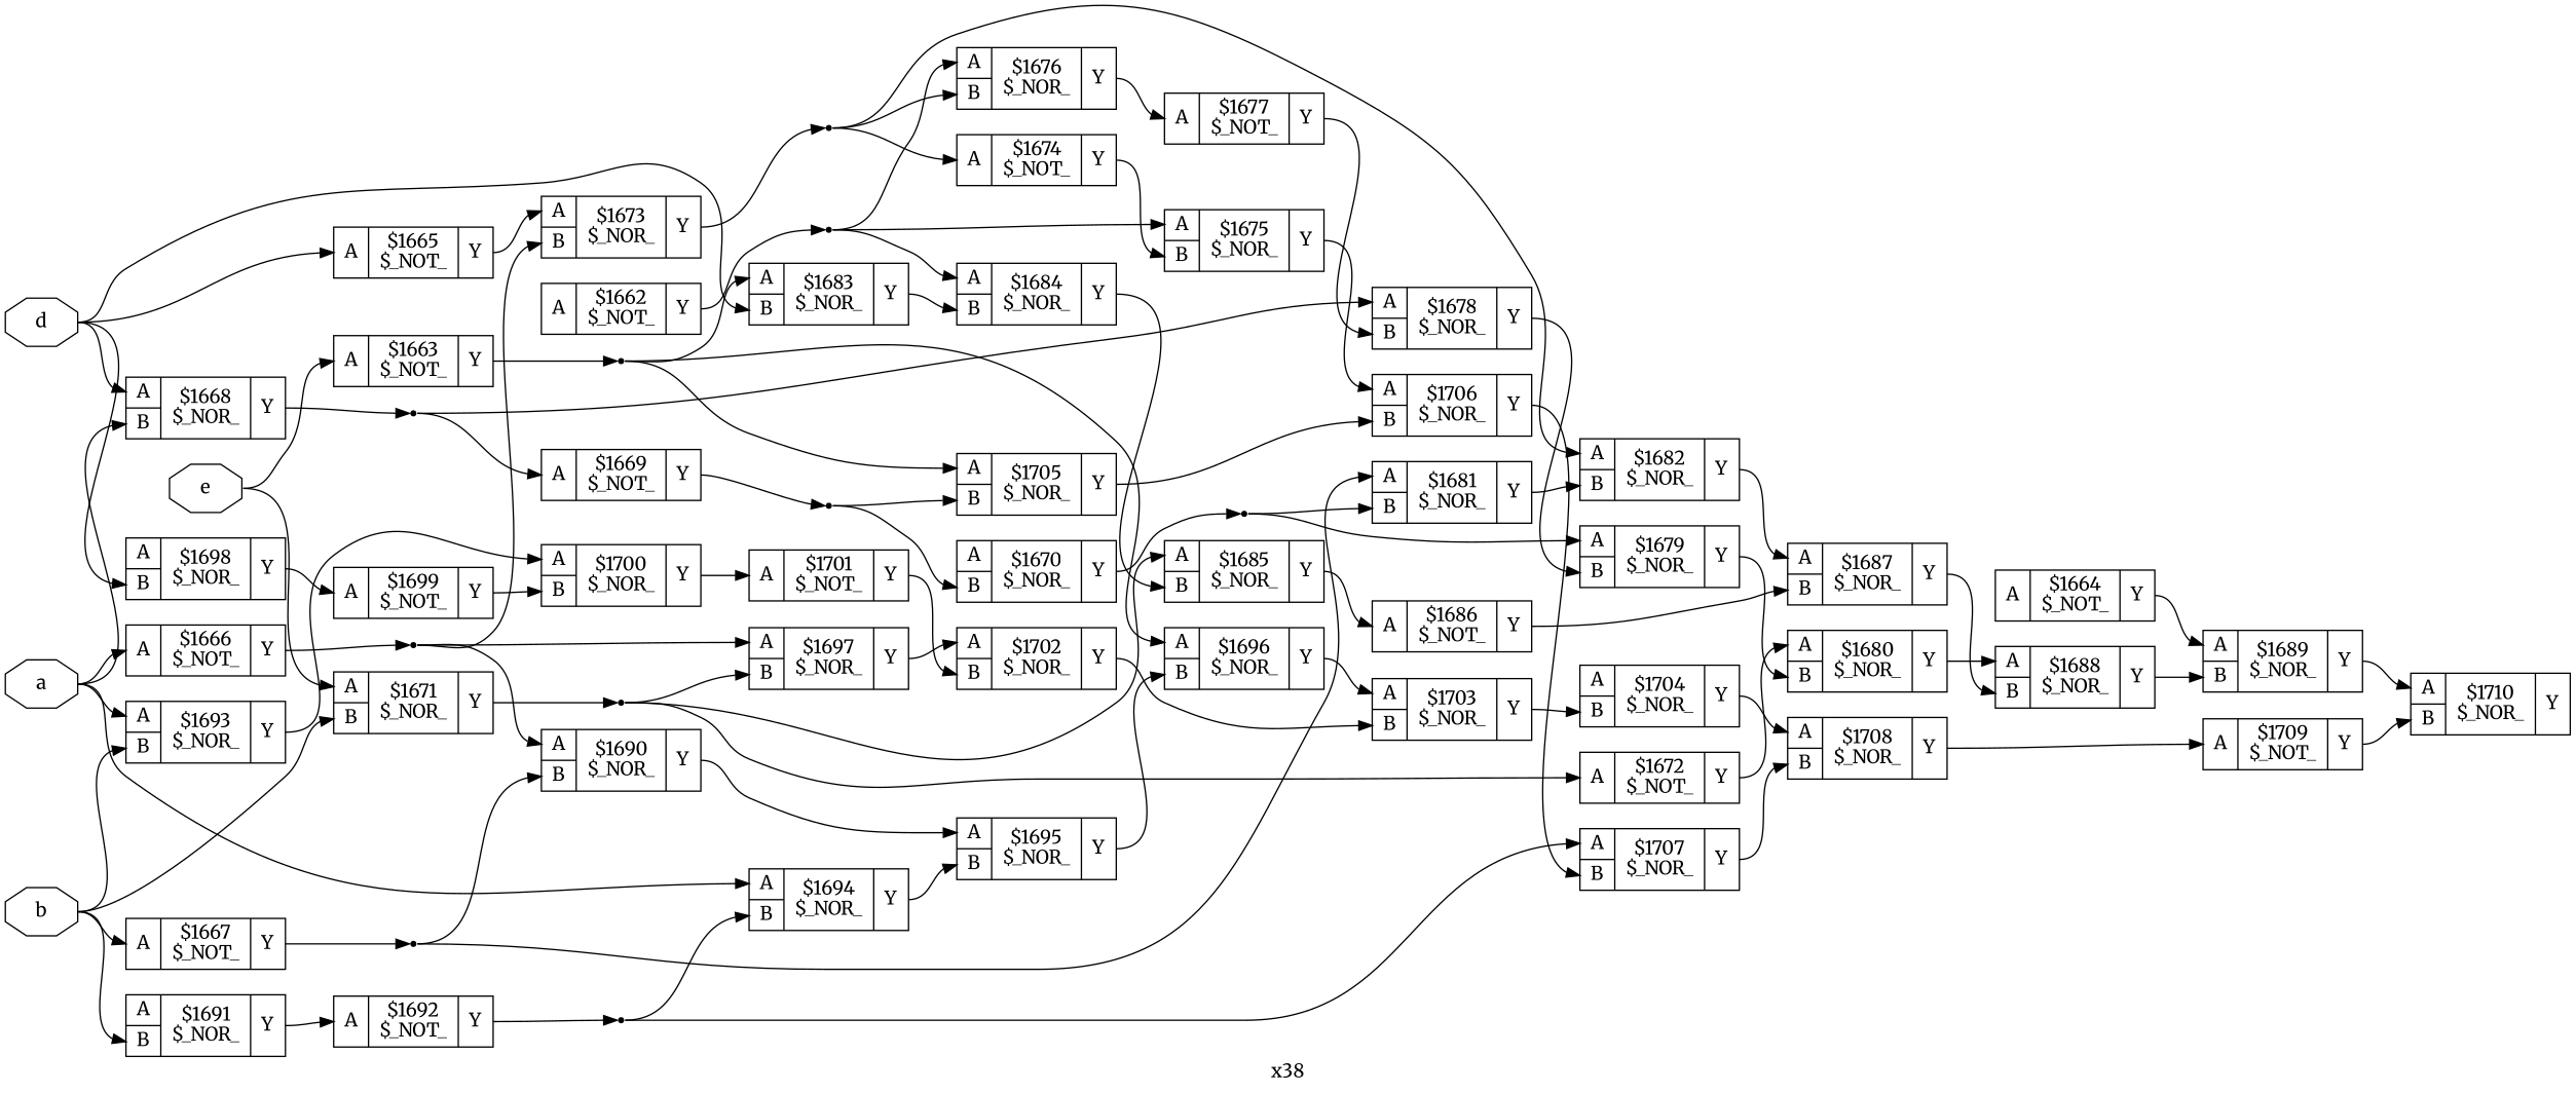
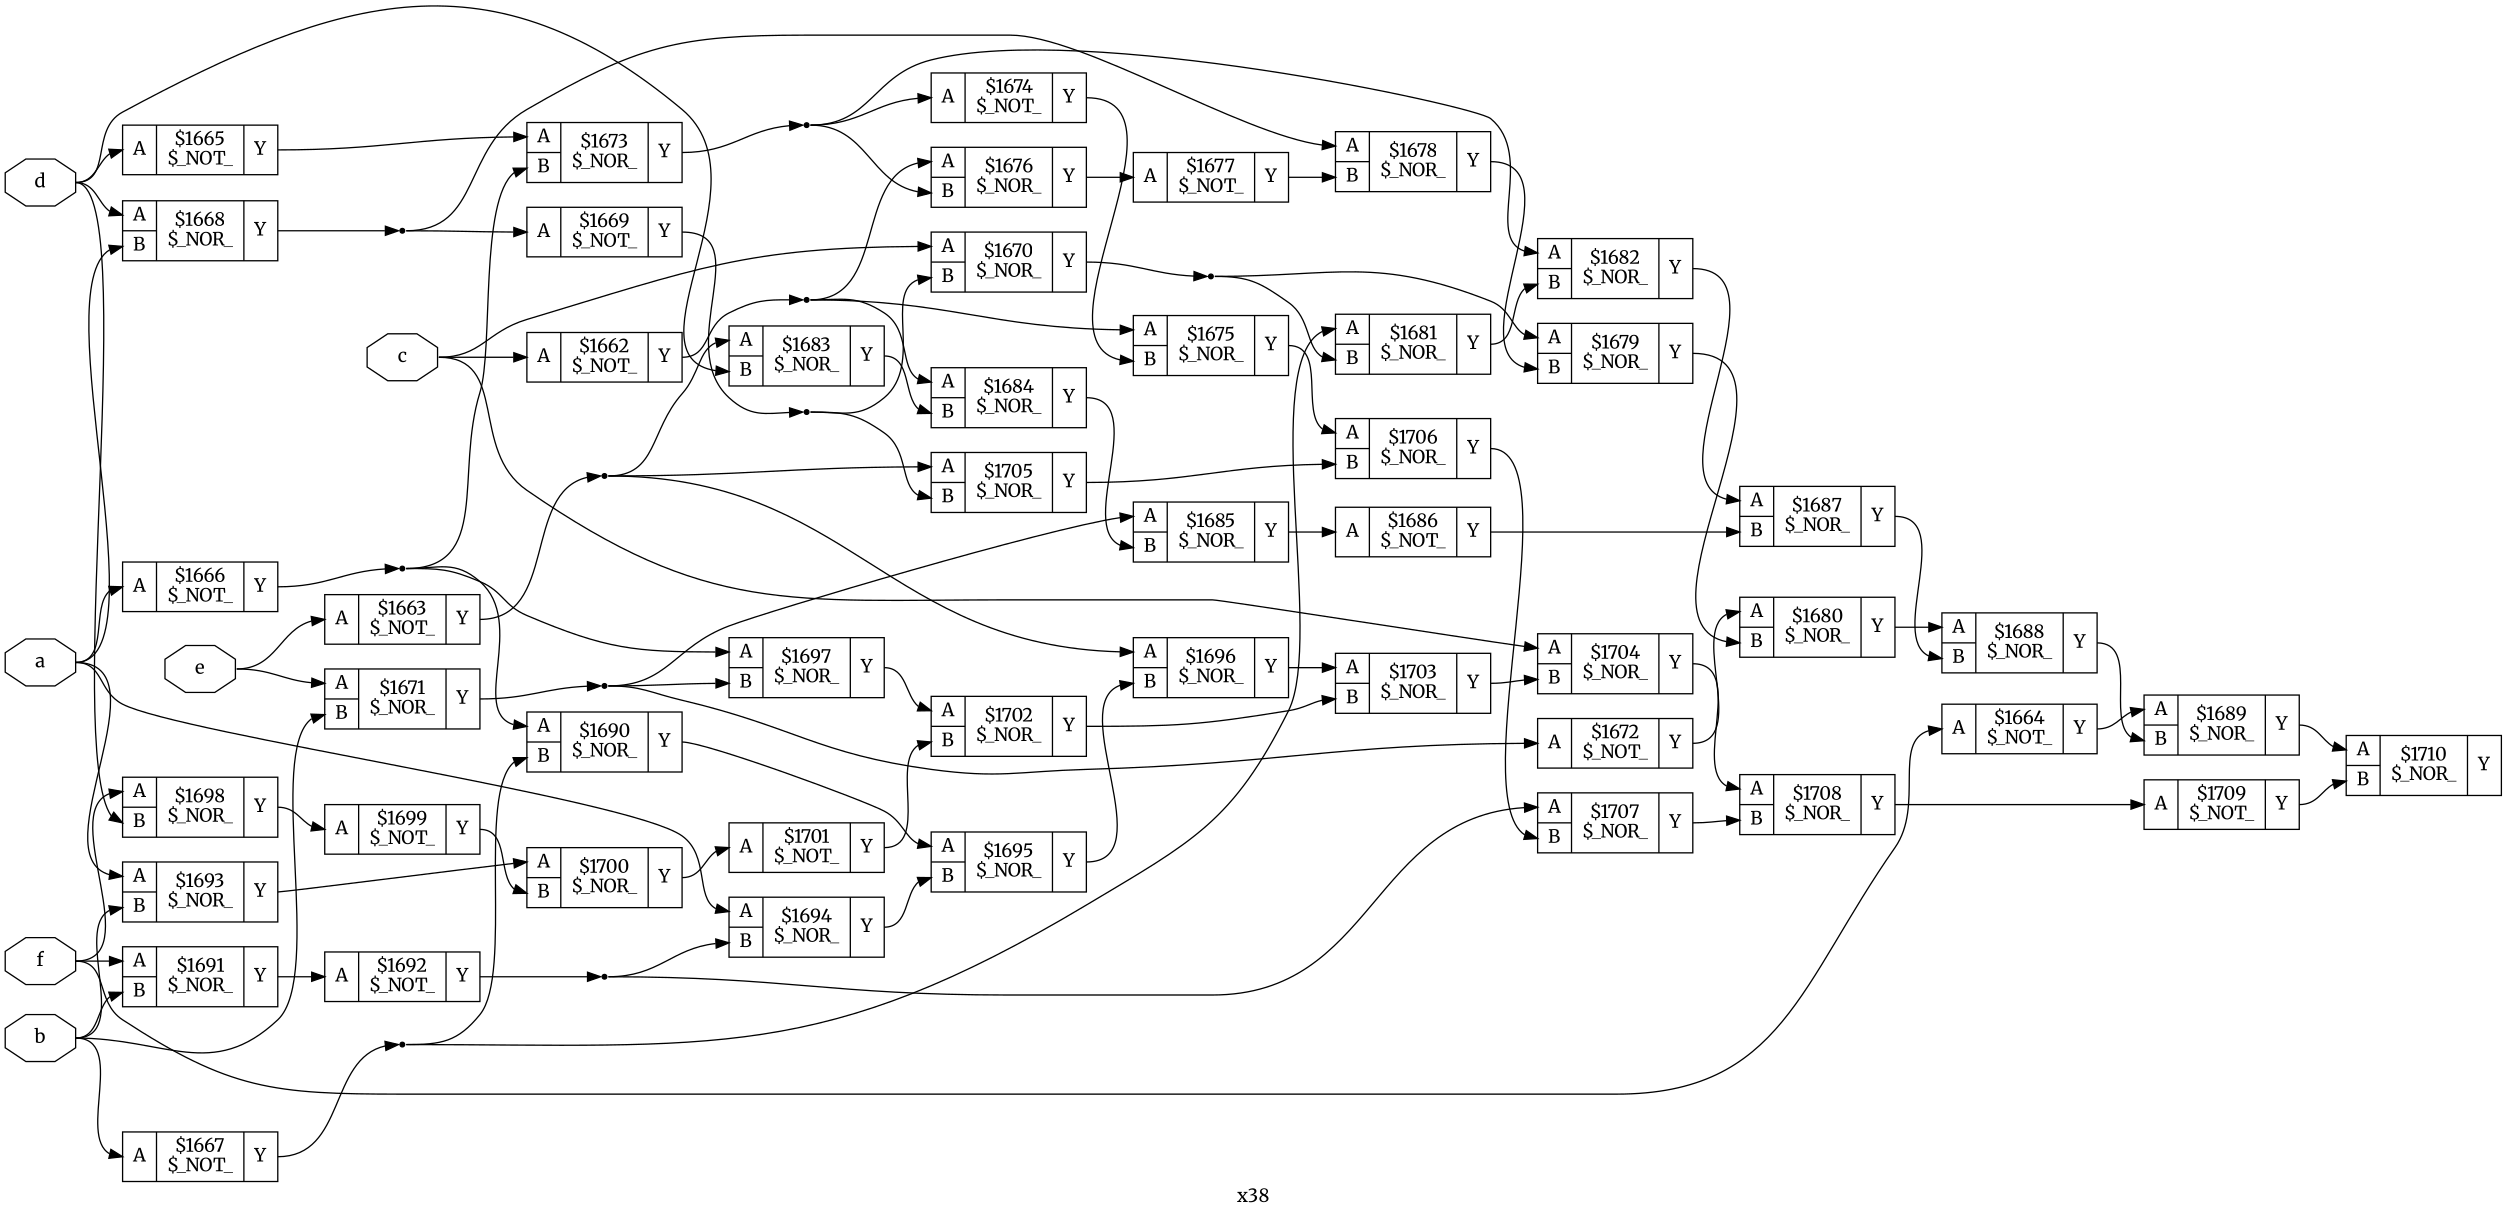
  digraph {
    fontname=Merriweather
    label=x38
    rankdir=LR
    remincross=true
    node [fontname=Merriweather shape=record]
    edge [color=black fontname=Merriweather headport="p56:w" tailport="p57:e"]
    n49 [color=black fontcolor=black label=a shape=octagon]
    c62 [label="{{<p56> A}|$1666\n$_NOT_|{<p57> Y}}"]
    c65 [label="{{<p56> A|<p64> B}|$1668\n$_NOR_|{<p57> Y}}"]
    c90 [label="{{<p56> A|<p64> B}|$1693\n$_NOR_|{<p57> Y}}"]
    c91 [label="{{<p56> A|<p64> B}|$1694\n$_NOR_|{<p57> Y}}"]
    n3 [shape=point]
    n5 [shape=point]
    c97 [label="{{<p56> A|<p64> B}|$1700\n$_NOR_|{<p57> Y}}"]
    c92 [label="{{<p56> A|<p64> B}|$1695\n$_NOR_|{<p57> Y}}"]
    n50 [color=black fontcolor=black label=b shape=octagon]
    c63 [label="{{<p56> A}|$1667\n$_NOT_|{<p57> Y}}"]
    c68 [label="{{<p56> A|<p64> B}|$1671\n$_NOR_|{<p57> Y}}"]
    c88 [label="{{<p56> A|<p64> B}|$1691\n$_NOR_|{<p57> Y}}"]
    n4 [shape=point]
    n8 [shape=point]
    c89 [label="{{<p56> A}|$1692\n$_NOT_|{<p57> Y}}"]
+   n51 [color=black fontcolor=black label=c shape=octagon]
    c58 [label="{{<p56> A}|$1662\n$_NOT_|{<p57> Y}}"]
    c67 [label="{{<p56> A|<p64> B}|$1670\n$_NOR_|{<p57> Y}}"]
    c101 [label="{{<p56> A|<p64> B}|$1704\n$_NOR_|{<p57> Y}}"]
    n47 [shape=point]
    n7 [shape=point]
    c105 [label="{{<p56> A|<p64> B}|$1708\n$_NOR_|{<p57> Y}}"]
    n52 [color=black fontcolor=black label=d shape=octagon]
    c61 [label="{{<p56> A}|$1665\n$_NOT_|{<p57> Y}}"]
    c80 [label="{{<p56> A|<p64> B}|$1683\n$_NOR_|{<p57> Y}}"]
    c95 [label="{{<p56> A|<p64> B}|$1698\n$_NOR_|{<p57> Y}}"]
    c70 [label="{{<p56> A|<p64> B}|$1673\n$_NOR_|{<p57> Y}}"]
    c81 [label="{{<p56> A|<p64> B}|$1684\n$_NOR_|{<p57> Y}}"]
    c96 [label="{{<p56> A}|$1699\n$_NOT_|{<p57> Y}}"]
    n53 [color=black fontcolor=black label=e shape=octagon]
    c59 [label="{{<p56> A}|$1663\n$_NOT_|{<p57> Y}}"]
    n48 [shape=point]
+   n54 [color=black fontcolor=black label=f shape=octagon]
    c60 [label="{{<p56> A}|$1664\n$_NOT_|{<p57> Y}}"]
    c86 [label="{{<p56> A|<p64> B}|$1689\n$_NOR_|{<p57> Y}}"]
    c72 [label="{{<p56> A|<p64> B}|$1675\n$_NOR_|{<p57> Y}}"]
    c73 [label="{{<p56> A|<p64> B}|$1676\n$_NOR_|{<p57> Y}}"]
    c93 [label="{{<p56> A|<p64> B}|$1696\n$_NOR_|{<p57> Y}}"]
    c102 [label="{{<p56> A|<p64> B}|$1705\n$_NOR_|{<p57> Y}}"]
    c107 [label="{{<p56> A|<p64> B}|$1710\n$_NOR_|{<p57> Y}}"]
    n10 [shape=point]
    c87 [label="{{<p56> A|<p64> B}|$1690\n$_NOR_|{<p57> Y}}"]
    c94 [label="{{<p56> A|<p64> B}|$1697\n$_NOR_|{<p57> Y}}"]
    c78 [label="{{<p56> A|<p64> B}|$1681\n$_NOR_|{<p57> Y}}"]
    c66 [label="{{<p56> A}|$1669\n$_NOT_|{<p57> Y}}"]
    c75 [label="{{<p56> A|<p64> B}|$1678\n$_NOR_|{<p57> Y}}"]
    n6 [shape=point]
    c76 [label="{{<p56> A|<p64> B}|$1679\n$_NOR_|{<p57> Y}}"]
    c69 [label="{{<p56> A}|$1672\n$_NOT_|{<p57> Y}}"]
    c82 [label="{{<p56> A|<p64> B}|$1685\n$_NOR_|{<p57> Y}}"]
    c77 [label="{{<p56> A|<p64> B}|$1680\n$_NOR_|{<p57> Y}}"]
    c85 [label="{{<p56> A|<p64> B}|$1688\n$_NOR_|{<p57> Y}}"]
    c71 [label="{{<p56> A}|$1674\n$_NOT_|{<p57> Y}}"]
    c79 [label="{{<p56> A|<p64> B}|$1682\n$_NOR_|{<p57> Y}}"]
    c103 [label="{{<p56> A|<p64> B}|$1706\n$_NOR_|{<p57> Y}}"]
    c104 [label="{{<p56> A|<p64> B}|$1707\n$_NOR_|{<p57> Y}}"]
    c74 [label="{{<p56> A}|$1677\n$_NOT_|{<p57> Y}}"]
    c84 [label="{{<p56> A|<p64> B}|$1687\n$_NOR_|{<p57> Y}}"]
    c83 [label="{{<p56> A}|$1686\n$_NOT_|{<p57> Y}}"]
    n29 [shape=point]
    c98 [label="{{<p56> A}|$1701\n$_NOT_|{<p57> Y}}"]
    c100 [label="{{<p56> A|<p64> B}|$1703\n$_NOR_|{<p57> Y}}"]
    c99 [label="{{<p56> A|<p64> B}|$1702\n$_NOR_|{<p57> Y}}"]
    c106 [label="{{<p56> A}|$1709\n$_NOT_|{<p57> Y}}"]
    n49 -> c62 [tailport=e]
    n49 -> c65 [headport="p64:w" tailport=e]
    n49 -> c90 [tailport=e]
    n49 -> c91 [tailport=e]
    c62 -> n3 [headport=w]
    c65 -> n5 [headport=w]
    c90 -> c97
    c91 -> c92 [headport="p64:w"]
    n3 -> c70 [headport="p64:w" tailport=e]
    n3 -> c87 [tailport=e]
    n3 -> c94 [tailport=e]
    n5 -> c66 [tailport=e]
    n5 -> c75 [tailport=e]
    c97 -> c98
    c92 -> c93 [headport="p64:w"]
    n50 -> c90 [headport="p64:w" tailport=e]
    n50 -> c63 [tailport=e]
    n50 -> c68 [headport="p64:w" tailport=e]
    n50 -> c88 [headport="p64:w" tailport=e]
    c63 -> n4 [headport=w]
    c68 -> n8 [headport=w]
    c88 -> c89
    n4 -> c87 [headport="p64:w" tailport=e]
    n4 -> c78 [tailport=e]
    n8 -> c94 [headport="p64:w" tailport=e]
    n8 -> c69 [tailport=e]
    n8 -> c82 [tailport=e]
    c89 -> n29 [headport=w]
+   n51 -> c58 [tailport=e]
+   n51 -> c67 [tailport=e]
+   n51 -> c101 [tailport=e]
    c58 -> n47 [headport=w]
    c67 -> n7 [headport=w]
    c101 -> c105
    n47 -> c81 [tailport=e]
    n47 -> c72 [tailport=e]
    n47 -> c73 [tailport=e]
    n7 -> c78 [headport="p64:w" tailport=e]
    n7 -> c76 [tailport=e]
    c105 -> c106
    n52 -> c65 [tailport=e]
    n52 -> c61 [tailport=e]
    n52 -> c80 [headport="p64:w" tailport=e]
    n52 -> c95 [headport="p64:w" tailport=e]
    c61 -> c70
    c80 -> c81 [headport="p64:w"]
    c95 -> c96
    c70 -> n10 [headport=w]
    c81 -> c82 [headport="p64:w"]
    c96 -> c97 [headport="p64:w"]
    n53 -> c68 [tailport=e]
    n53 -> c59 [tailport=e]
    c59 -> n48 [headport=w]
    n48 -> c80 [tailport=e]
    n48 -> c93 [tailport=e]
    n48 -> c102 [tailport=e]
+   n54 -> c88 [tailport=e]
+   n54 -> c95 [tailport=e]
+   n54 -> c60 [tailport=e]
    c60 -> c86
    c86 -> c107
    c72 -> c103
    c73 -> c74
    c93 -> c100
    c102 -> c103 [headport="p64:w"]
    n10 -> c73 [headport="p64:w" tailport=e]
    n10 -> c71 [tailport=e]
    n10 -> c79 [tailport=e]
    c87 -> c92
    c94 -> c99
    c78 -> c79 [headport="p64:w"]
    c66 -> n6 [headport=w]
    c75 -> c76 [headport="p64:w"]
    n6 -> c67 [headport="p64:w" tailport=e]
    n6 -> c102 [headport="p64:w" tailport=e]
    c76 -> c77 [headport="p64:w"]
    c69 -> c77
    c82 -> c83
    c77 -> c85
    c85 -> c86 [headport="p64:w"]
    c71 -> c72 [headport="p64:w"]
    c79 -> c84
    c103 -> c104 [headport="p64:w"]
    c104 -> c105 [headport="p64:w"]
    c74 -> c75 [headport="p64:w"]
    c84 -> c85 [headport="p64:w"]
    c83 -> c84 [headport="p64:w"]
    n29 -> c91 [headport="p64:w" tailport=e]
    n29 -> c104 [tailport=e]
    c98 -> c99 [headport="p64:w"]
    c100 -> c101 [headport="p64:w"]
    c99 -> c100 [headport="p64:w"]
    c106 -> c107 [headport="p64:w"]
  }
